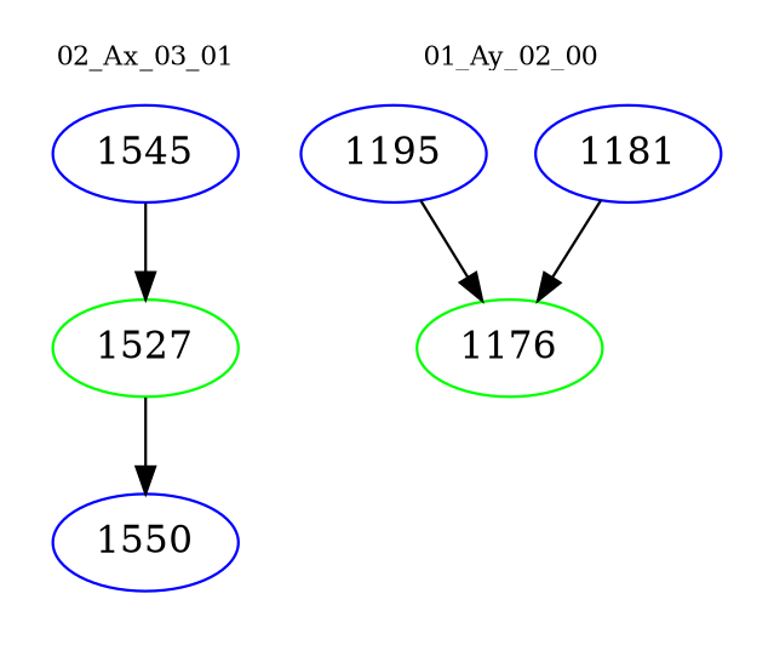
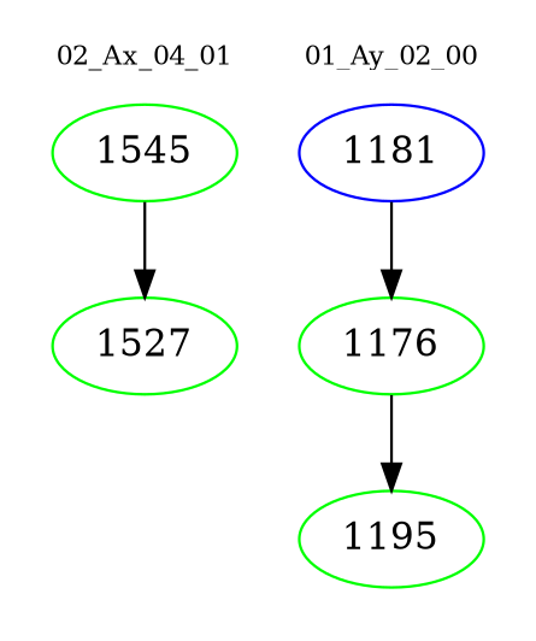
  digraph {
    node [color=blue]
    edge [color=black]
-   n1 [label=1545]
+   n1 [color=green label=1545]
    n2 [color=green label=1527]
-   n3 [label=1550]
    n4 [label=1181]
    n5 [color=green label=1176]
-   n6 [label=1195]
+   n6 [color=green label=1195]
    subgraph cluster_1 {
      color=white
      fontsize=10
-     label="02_Ax_03_01"
+     label="02_Ax_04_01"
      n1
      n2
-     n3
    }
    subgraph cluster_2 {
      color=white
      fontsize=10
      label="01_Ay_02_00"
      n4
      n5
      n6
    }
    n1 -> n2
-   n2 -> n3
    n4 -> n5
-   n6 -> n5
+   n5 -> n6
  }
